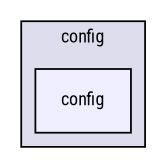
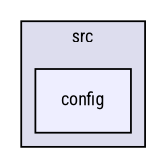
  digraph {
    compound=true
    fontname="Roboto Condensed"
    n1 [fillcolor="#eeeeff" fontname="Roboto Condensed" fontsize=10 label=config pencolor=black shape=box style=filled]
    subgraph cluster_1 {
      bgcolor="#ddddee"
      fontsize=10
-     label=config
+     label=src
      pencolor=black
      n1
    }
  }
